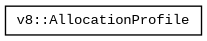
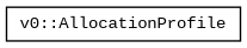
  digraph {
    rankdir=LR
    fontname="Liberation Mono"
-   n1 [color=black fillcolor=white fontname="Liberation Mono" fontsize=10 height=0.2 label="v8::AllocationProfile" shape=record style=filled width=0.4]
+   n1 [color=black fillcolor=white fontname="Liberation Mono" fontsize=10 height=0.2 label="v0::AllocationProfile" shape=record style=filled width=0.4]
  }
